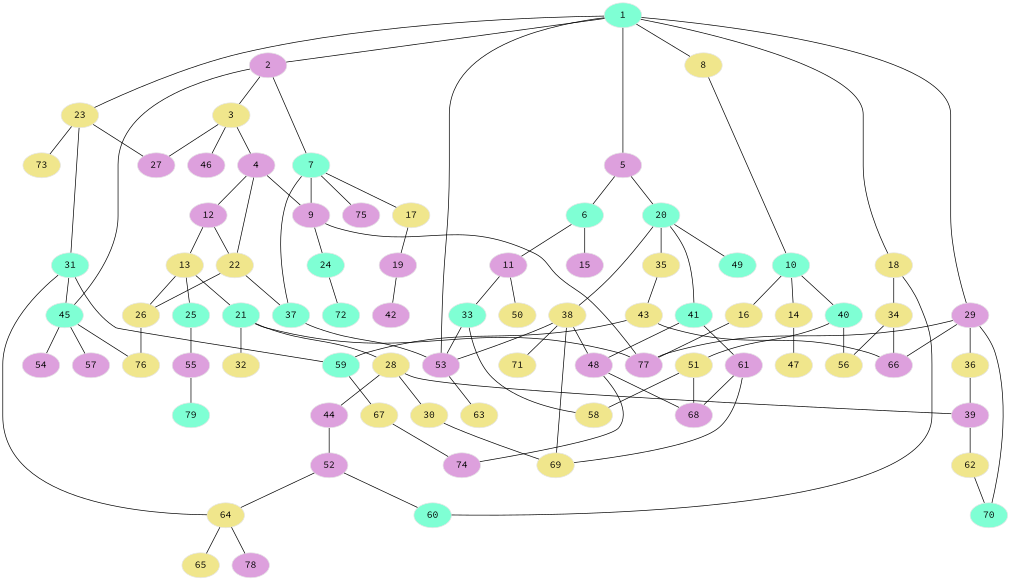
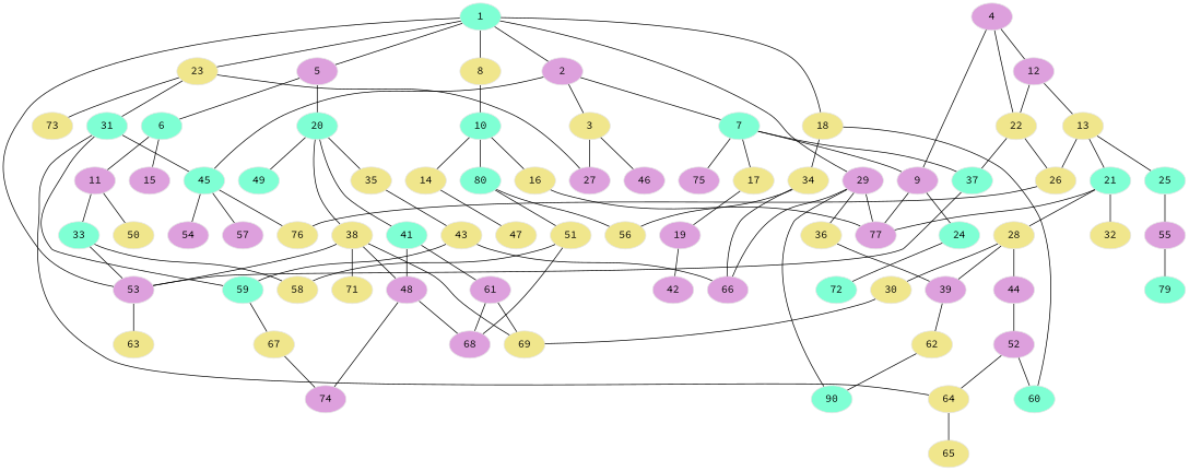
  graph {
    fontname="Source Code Pro"
    node [color=gray90 fillcolor=khaki fontname="Source Code Pro" style=filled]
    edge [fontname="Source Code Pro"]
    1 [fillcolor=aquamarine]
    2 [fillcolor=plum]
    5 [fillcolor=plum]
    8
    18
    23
    29 [fillcolor=plum]
    53 [fillcolor=plum]
    3
    7 [fillcolor=aquamarine]
    45 [fillcolor=aquamarine]
    6 [fillcolor=aquamarine]
    20 [fillcolor=aquamarine]
    10 [fillcolor=aquamarine]
    34
    60 [fillcolor=aquamarine]
    27 [fillcolor=plum]
    31 [fillcolor=aquamarine]
    73
    77 [fillcolor=plum]
    36
    66 [fillcolor=plum]
-   70 [fillcolor=aquamarine]
+   70 [fillcolor=aquamarine label=90]
    63
    4 [fillcolor=plum]
    46 [fillcolor=plum]
    9 [fillcolor=plum]
    17
    37 [fillcolor=aquamarine]
    75 [fillcolor=plum]
    76
    54 [fillcolor=plum]
    57 [fillcolor=plum]
    12 [fillcolor=plum]
    22
    24 [fillcolor=aquamarine]
    13
    26
    11 [fillcolor=plum]
    15 [fillcolor=plum]
    35
    38
    41 [fillcolor=aquamarine]
    49 [fillcolor=aquamarine]
    33 [fillcolor=aquamarine]
    50
    19 [fillcolor=plum]
    14
    16
-   40 [fillcolor=aquamarine]
+   40 [fillcolor=aquamarine label=80]
    72 [fillcolor=aquamarine]
    47
    56
    51
    58
    21 [fillcolor=aquamarine]
    25 [fillcolor=aquamarine]
    28
    32
    55 [fillcolor=plum]
    42 [fillcolor=plum]
    43
    69
    48 [fillcolor=plum]
    71
    61 [fillcolor=plum]
    30
    39 [fillcolor=plum]
    44 [fillcolor=plum]
    59 [fillcolor=aquamarine]
    64
    79 [fillcolor=aquamarine]
    62
    52 [fillcolor=plum]
    67
    65
-   78 [fillcolor=plum]
    68 [fillcolor=plum]
    74 [fillcolor=plum]
    1 -- 2
    1 -- 5
    1 -- 8
    1 -- 18
    1 -- 23
    1 -- 29
    1 -- 53
    2 -- 3
    2 -- 7
    2 -- 45
    5 -- 6
    5 -- 20
    8 -- 10
    18 -- 34
    18 -- 60
    23 -- 27
    23 -- 31
    23 -- 73
    29 -- 77
    29 -- 36
    29 -- 66
    29 -- 70
    53 -- 63
    3 -- 27
-   3 -- 4
    3 -- 46
    7 -- 9
    7 -- 17
    7 -- 37
    7 -- 75
    45 -- 76
    45 -- 54
    45 -- 57
    6 -- 11
    6 -- 15
    20 -- 35
    20 -- 38
    20 -- 41
    20 -- 49
    10 -- 14
    10 -- 16
    10 -- 40
    34 -- 66
    34 -- 56
    31 -- 45
    31 -- 59
    31 -- 64
    36 -- 39
    4 -- 9
    4 -- 12
    4 -- 22
    9 -- 77
    9 -- 24
    17 -- 19
    37 -- 53
    12 -- 22
    12 -- 13
    22 -- 37
    22 -- 26
    24 -- 72
    13 -- 26
    13 -- 21
    13 -- 25
    26 -- 76
    11 -- 33
    11 -- 50
    35 -- 43
    38 -- 53
    38 -- 69
    38 -- 48
    38 -- 71
    41 -- 48
    41 -- 61
    33 -- 53
    33 -- 58
    19 -- 42
    14 -- 47
    16 -- 77
    40 -- 56
    40 -- 51
    51 -- 58
    51 -- 68
    21 -- 77
    21 -- 28
    21 -- 32
    25 -- 55
    28 -- 30
    28 -- 39
    28 -- 44
    55 -- 79
    43 -- 66
    43 -- 59
    48 -- 68
    48 -- 74
    61 -- 69
    61 -- 68
    30 -- 69
    39 -- 62
    44 -- 52
    59 -- 67
    64 -- 65
-   64 -- 78
    62 -- 70
    52 -- 60
    52 -- 64
    67 -- 74
  }
